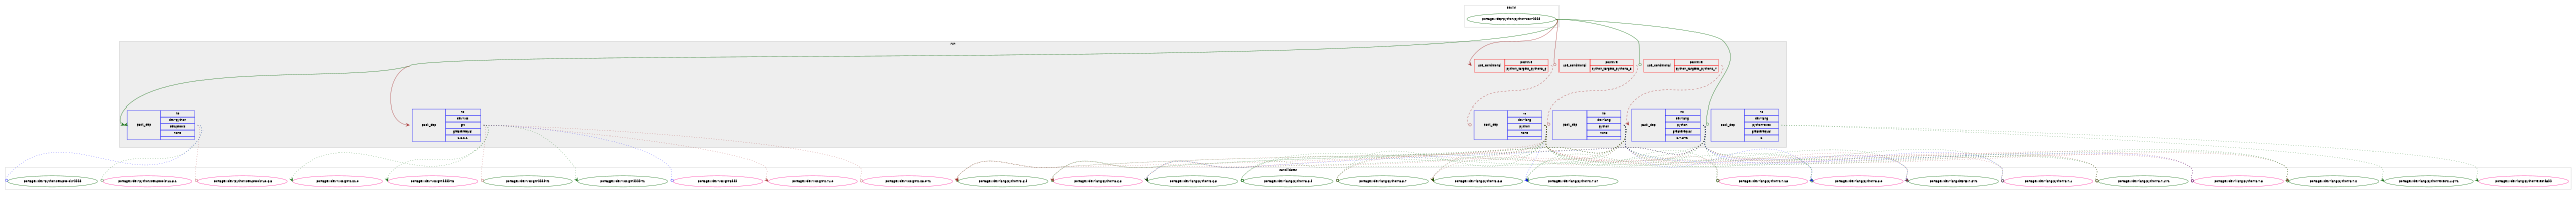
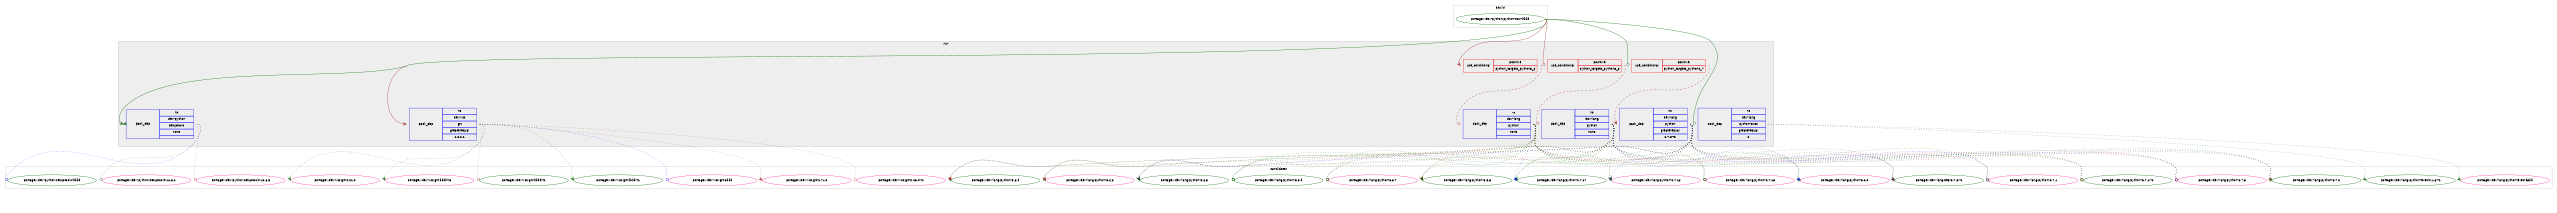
  digraph {
    compound=true
    concentrate=true
    fontname=Helvetica
    fontsize=10
    newrank=true
    rankdir=TB
    ranksep=1.5
    node [color=deeppink fontname=Helvetica fontsize=10]
    edge [arrowhead=odot color=darkgreen headport=w style=dotted tailport=e weight=100]
-   n1 [color=darkgreen label="portage://dep-python/python-scsi-9999" width=4]
+   n1 [color=darkgreen label="portage://dev-python/python-scsi-9999" width=4]
    n2 [color=blue label=<<TABLE BORDER="0" CELLBORDER="1" CELLSPACING="0" CELLPADDING="4" WIDTH="220"><TR><TD ROWSPAN="6" CELLPADDING="30">pack_dep</TD></TR><TR><TD WIDTH="110">no</TD></TR><TR><TD>dev-python</TD></TR><TR><TD>setuptools</TD></TR><TR><TD>none</TD></TR><TR><TD></TD></TR></TABLE>> shape=none]
    n3 [color=blue label=<<TABLE BORDER="0" CELLBORDER="1" CELLSPACING="0" CELLPADDING="4" WIDTH="220"><TR><TD ROWSPAN="6" CELLPADDING="30">pack_dep</TD></TR><TR><TD WIDTH="110">no</TD></TR><TR><TD>dev-vcs</TD></TR><TR><TD>git</TD></TR><TR><TD>greaterequal</TD></TR><TR><TD>1.8.2.1</TD></TR></TABLE>> shape=none]
    n4 [color=blue label=<<TABLE BORDER="0" CELLBORDER="1" CELLSPACING="0" CELLPADDING="4" WIDTH="220"><TR><TD ROWSPAN="6" CELLPADDING="30">pack_dep</TD></TR><TR><TD WIDTH="110">no</TD></TR><TR><TD>dev-lang</TD></TR><TR><TD>python</TD></TR><TR><TD>greaterequal</TD></TR><TR><TD>2.7.5-r2</TD></TR></TABLE>> shape=none]
    n5 [color=red label=<<TABLE BORDER="0" CELLBORDER="1" CELLSPACING="0" CELLPADDING="4"><TR><TD ROWSPAN="3" CELLPADDING="10">use_conditional</TD></TR><TR><TD>positive</TD></TR><TR><TD>python_targets_python2_7</TD></TR></TABLE>> shape=none]
    n6 [color=blue label=<<TABLE BORDER="0" CELLBORDER="1" CELLSPACING="0" CELLPADDING="4" WIDTH="220"><TR><TD ROWSPAN="6" CELLPADDING="30">pack_dep</TD></TR><TR><TD WIDTH="110">no</TD></TR><TR><TD>dev-lang</TD></TR><TR><TD>python</TD></TR><TR><TD>none</TD></TR><TR><TD></TD></TR></TABLE>> shape=none]
    n7 [color=red label=<<TABLE BORDER="0" CELLBORDER="1" CELLSPACING="0" CELLPADDING="4"><TR><TD ROWSPAN="3" CELLPADDING="10">use_conditional</TD></TR><TR><TD>positive</TD></TR><TR><TD>python_targets_python3_5</TD></TR></TABLE>> shape=none]
    n8 [color=blue label=<<TABLE BORDER="0" CELLBORDER="1" CELLSPACING="0" CELLPADDING="4" WIDTH="220"><TR><TD ROWSPAN="6" CELLPADDING="30">pack_dep</TD></TR><TR><TD WIDTH="110">no</TD></TR><TR><TD>dev-lang</TD></TR><TR><TD>python</TD></TR><TR><TD>none</TD></TR><TR><TD></TD></TR></TABLE>> shape=none]
    n9 [color=red label=<<TABLE BORDER="0" CELLBORDER="1" CELLSPACING="0" CELLPADDING="4"><TR><TD ROWSPAN="3" CELLPADDING="10">use_conditional</TD></TR><TR><TD>positive</TD></TR><TR><TD>python_targets_python3_6</TD></TR></TABLE>> shape=none]
    n10 [color=blue label=<<TABLE BORDER="0" CELLBORDER="1" CELLSPACING="0" CELLPADDING="4" WIDTH="220"><TR><TD ROWSPAN="6" CELLPADDING="30">pack_dep</TD></TR><TR><TD WIDTH="110">no</TD></TR><TR><TD>dev-lang</TD></TR><TR><TD>python-exec</TD></TR><TR><TD>greaterequal</TD></TR><TR><TD>2</TD></TR></TABLE>> shape=none]
    n11 [label="portage://dev-python/setuptools-40.6.3" width=4]
    n12 [label="portage://dev-python/setuptools-41.5.1" width=4]
    n13 [color=darkgreen label="portage://dev-python/setuptools-9999" width=4]
    n14 [label="portage://dev-vcs/git-2.21.0" width=4]
    n15 [label="portage://dev-vcs/git-2.23.0-r1" width=4]
    n16 [label="portage://dev-vcs/git-2.74.0" width=4]
    n17 [label="portage://dev-vcs/git-5999" width=4]
    n18 [color=darkgreen label="portage://dev-vcs/git-9999-r1" width=4]
    n19 [color=darkgreen label="portage://dev-vcs/git-9999-r2" width=4]
    n20 [label="portage://dev-vcs/git-9999-r3" width=4]
    n21 [label="portage://dev-lang/python-2.7.15" width=4]
+   n22 [label="portage://dev-lang/python-2.7.16" width=4]
    n23 [color=darkgreen label="portage://dev-lang/python-2.7.17" width=4]
    n24 [color=darkgreen label="portage://dev-lang/python-3.5.5" width=4]
-   n25 [color=darkgreen label="portage://dev-lang/python-3.5.7" width=4]
+   n25 [label="portage://dev-lang/python-3.5.7" width=4]
    n26 [color=darkgreen label="portage://dev-lang/python-3.5.9" width=4]
    n27 [color=darkgreen label="portage://dev-lang/python-3.6.5" width=4]
    n28 [label="portage://dev-lang/python-3.6.8" width=4]
    n29 [color=darkgreen label="portage://dev-lang/python-3.6.9" width=4]
    n30 [color=darkgreen label="portage://dev-lang/python-3.7.2" width=4]
    n31 [label="portage://dev-lang/python-3.7.3" width=4]
    n32 [color=darkgreen label="portage://dev-lang/python-3.7.4-r1" width=4]
    n33 [label="portage://dev-lang/python-3.7.4" width=4]
    n34 [color=darkgreen label="portage://dev-lang/dep-3.7.5-r1" width=4]
    n35 [label="portage://dev-lang/python-3.8.0" width=4]
    n36 [color=darkgreen label="portage://dev-lang/python-exec-2.4.6-r1" width=4]
    n37 [label="portage://dev-lang/python-exec-9599" width=4]
    subgraph cluster_1 {
      color=gray
      label=<<i>ebuild</i>>
      rank=same
      n1
    }
    subgraph cluster_2 {
      color=gray
      label=<<i>dependencies</i>>
      subgraph cluster_3 {
        color=gray
        fillcolor="#eeeeee"
        label=<<i>compile</i>>
        style=filled
        subgraph sub_4 {
          color=gray
          fillcolor="#eeeeee"
          label=<<i>compile</i>>
          style=filled
          n2
        }
        subgraph sub_5 {
          color=gray
          fillcolor="#eeeeee"
          label=<<i>compile</i>>
          style=filled
          n3
        }
      }
      subgraph cluster_6 {
        color=gray
        fillcolor="#eeeeee"
        label=<<i>compile and run</i>>
        style=filled
        subgraph sub_7 {
          color=gray
          fillcolor="#eeeeee"
          label=<<i>compile and run</i>>
          style=filled
          n5
          subgraph sub_8 {
            color=gray
            fillcolor="#eeeeee"
            label=<<i>compile and run</i>>
            style=filled
            n4
          }
        }
        subgraph sub_9 {
          color=gray
          fillcolor="#eeeeee"
          label=<<i>compile and run</i>>
          style=filled
          n7
          subgraph sub_10 {
            color=gray
            fillcolor="#eeeeee"
            label=<<i>compile and run</i>>
            style=filled
            n6
          }
        }
        subgraph sub_11 {
          color=gray
          fillcolor="#eeeeee"
          label=<<i>compile and run</i>>
          style=filled
          n9
          subgraph sub_12 {
            color=gray
            fillcolor="#eeeeee"
            label=<<i>compile and run</i>>
            style=filled
            n8
          }
        }
        subgraph sub_13 {
          color=gray
          fillcolor="#eeeeee"
          label=<<i>compile and run</i>>
          style=filled
          n10
        }
      }
      subgraph cluster_14 {
        color=gray
        fillcolor="#eeeeee"
        label=<<i>run</i>>
        style=filled
      }
    }
    subgraph cluster_15 {
      color=gray
      label=<<i>candidates</i>>
      rank=same
      subgraph sub_16 {
        color=black
        label=<<i>candidates</i>>
        nodesep=1
        rank=same
        n11
        n12
        n13
      }
      subgraph sub_17 {
        color=black
        label=<<i>candidates</i>>
        nodesep=1
        rank=same
        n14
        n15
        n16
        n17
        n18
        n19
        n20
      }
      subgraph sub_18 {
        color=black
        label=<<i>candidates</i>>
        nodesep=1
        rank=same
        n21
+       n22
        n23
        n24
        n25
        n26
        n27
        n28
        n29
        n30
        n31
        n32
        n33
        n34
        n35
      }
      subgraph sub_19 {
        color=black
        label=<<i>candidates</i>>
        nodesep=1
        rank=same
        n21
+       n22
        n23
        n24
        n25
        n26
        n27
        n28
        n29
        n30
        n31
        n32
        n33
        n34
        n35
      }
      subgraph sub_20 {
        color=black
        label=<<i>candidates</i>>
        nodesep=1
        rank=same
        n21
+       n22
        n23
        n24
        n25
        n26
        n27
        n28
        n29
        n30
        n31
        n32
        n33
        n34
        n35
      }
      subgraph sub_21 {
        color=black
        label=<<i>candidates</i>>
        nodesep=1
        rank=same
        n36
        n37
      }
    }
    n1 -> n2 [arrowhead=vee style=solid weight=20]
    n1 -> n3 [arrowhead=vee color=brown style=solid weight=20]
    n1 -> n5 [style=solid weight=20]
    n1 -> n7 [color=brown style=solid weight=20]
    n1 -> n9 [arrowhead=vee color=brown style=solid weight=20]
    n1 -> n10 [style=solid weight=20]
    n2 -> n11 [color=brown]
    n2 -> n12
    n2 -> n13 [color=blue]
    n3 -> n14 [arrowhead=vee]
    n3 -> n15 [color=brown]
    n3 -> n16 [arrowhead=vee color=brown]
    n3 -> n17 [color=blue]
    n3 -> n18 [arrowhead=vee]
    n3 -> n19 [color=brown]
    n3 -> n20 [arrowhead=vee]
    n4 -> n21
+   n4 -> n22 [arrowhead=vee color=blue]
    n4 -> n23
    n4 -> n24 [arrowhead=vee color=brown]
    n4 -> n25
    n4 -> n26
    n4 -> n27 [arrowhead=vee color=blue]
    n4 -> n28
    n4 -> n29 [arrowhead=vee color=brown]
    n4 -> n30 [arrowhead=vee color=brown]
    n4 -> n31 [color=brown]
    n4 -> n32
    n4 -> n33 [color=blue]
    n4 -> n34 [arrowhead=vee color=blue]
    n4 -> n35
    n5 -> n4 [arrowhead=vee color=brown style=dashed weight=20]
    n6 -> n21 [color=brown]
+   n6 -> n22 [color=brown]
    n6 -> n23 [arrowhead=vee]
    n6 -> n24 [arrowhead=vee color=brown]
    n6 -> n25 [color=brown]
    n6 -> n26
    n6 -> n27 [arrowhead=vee color=brown]
    n6 -> n28
    n6 -> n29
    n6 -> n30
    n6 -> n31 [color=blue]
    n6 -> n32
    n6 -> n33
    n6 -> n34 [arrowhead=vee color=brown]
    n6 -> n35 [arrowhead=vee color=blue]
    n7 -> n6 [color=brown style=dashed weight=20]
    n8 -> n21
+   n8 -> n22 [arrowhead=vee]
    n8 -> n23 [arrowhead=vee color=blue]
    n8 -> n24 [arrowhead=vee]
    n8 -> n25
    n8 -> n26
    n8 -> n27 [arrowhead=vee]
    n8 -> n28 [arrowhead=vee color=brown]
    n8 -> n29 [arrowhead=vee color=brown]
    n8 -> n30
    n8 -> n31 [color=brown]
    n8 -> n32 [color=brown]
    n8 -> n33 [color=brown]
    n8 -> n34
    n8 -> n35
    n9 -> n8 [color=brown style=dashed weight=20]
    n10 -> n36 [arrowhead=vee]
    n10 -> n37 [arrowhead=vee]
  }
